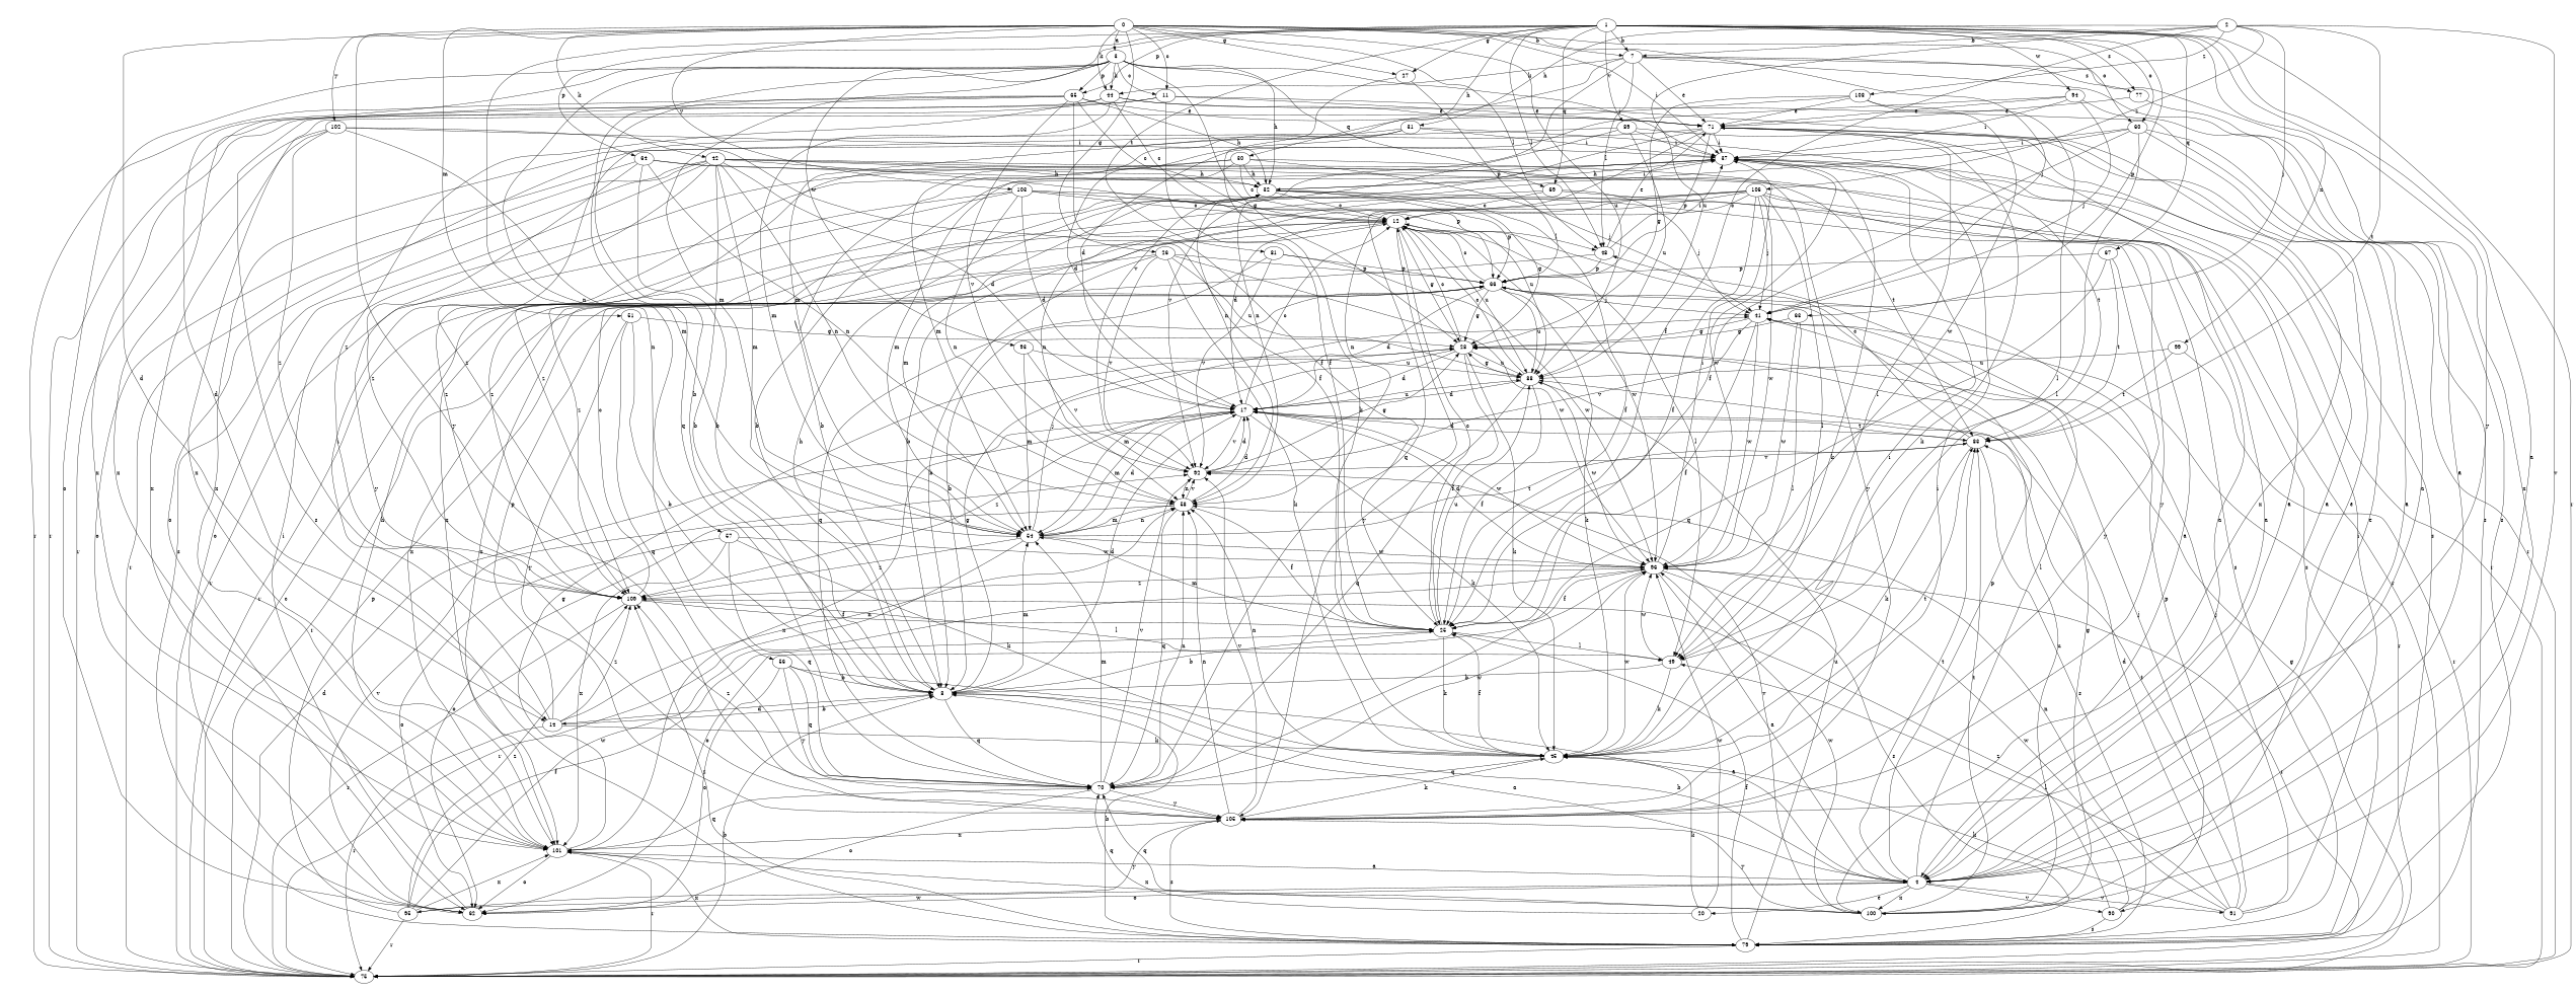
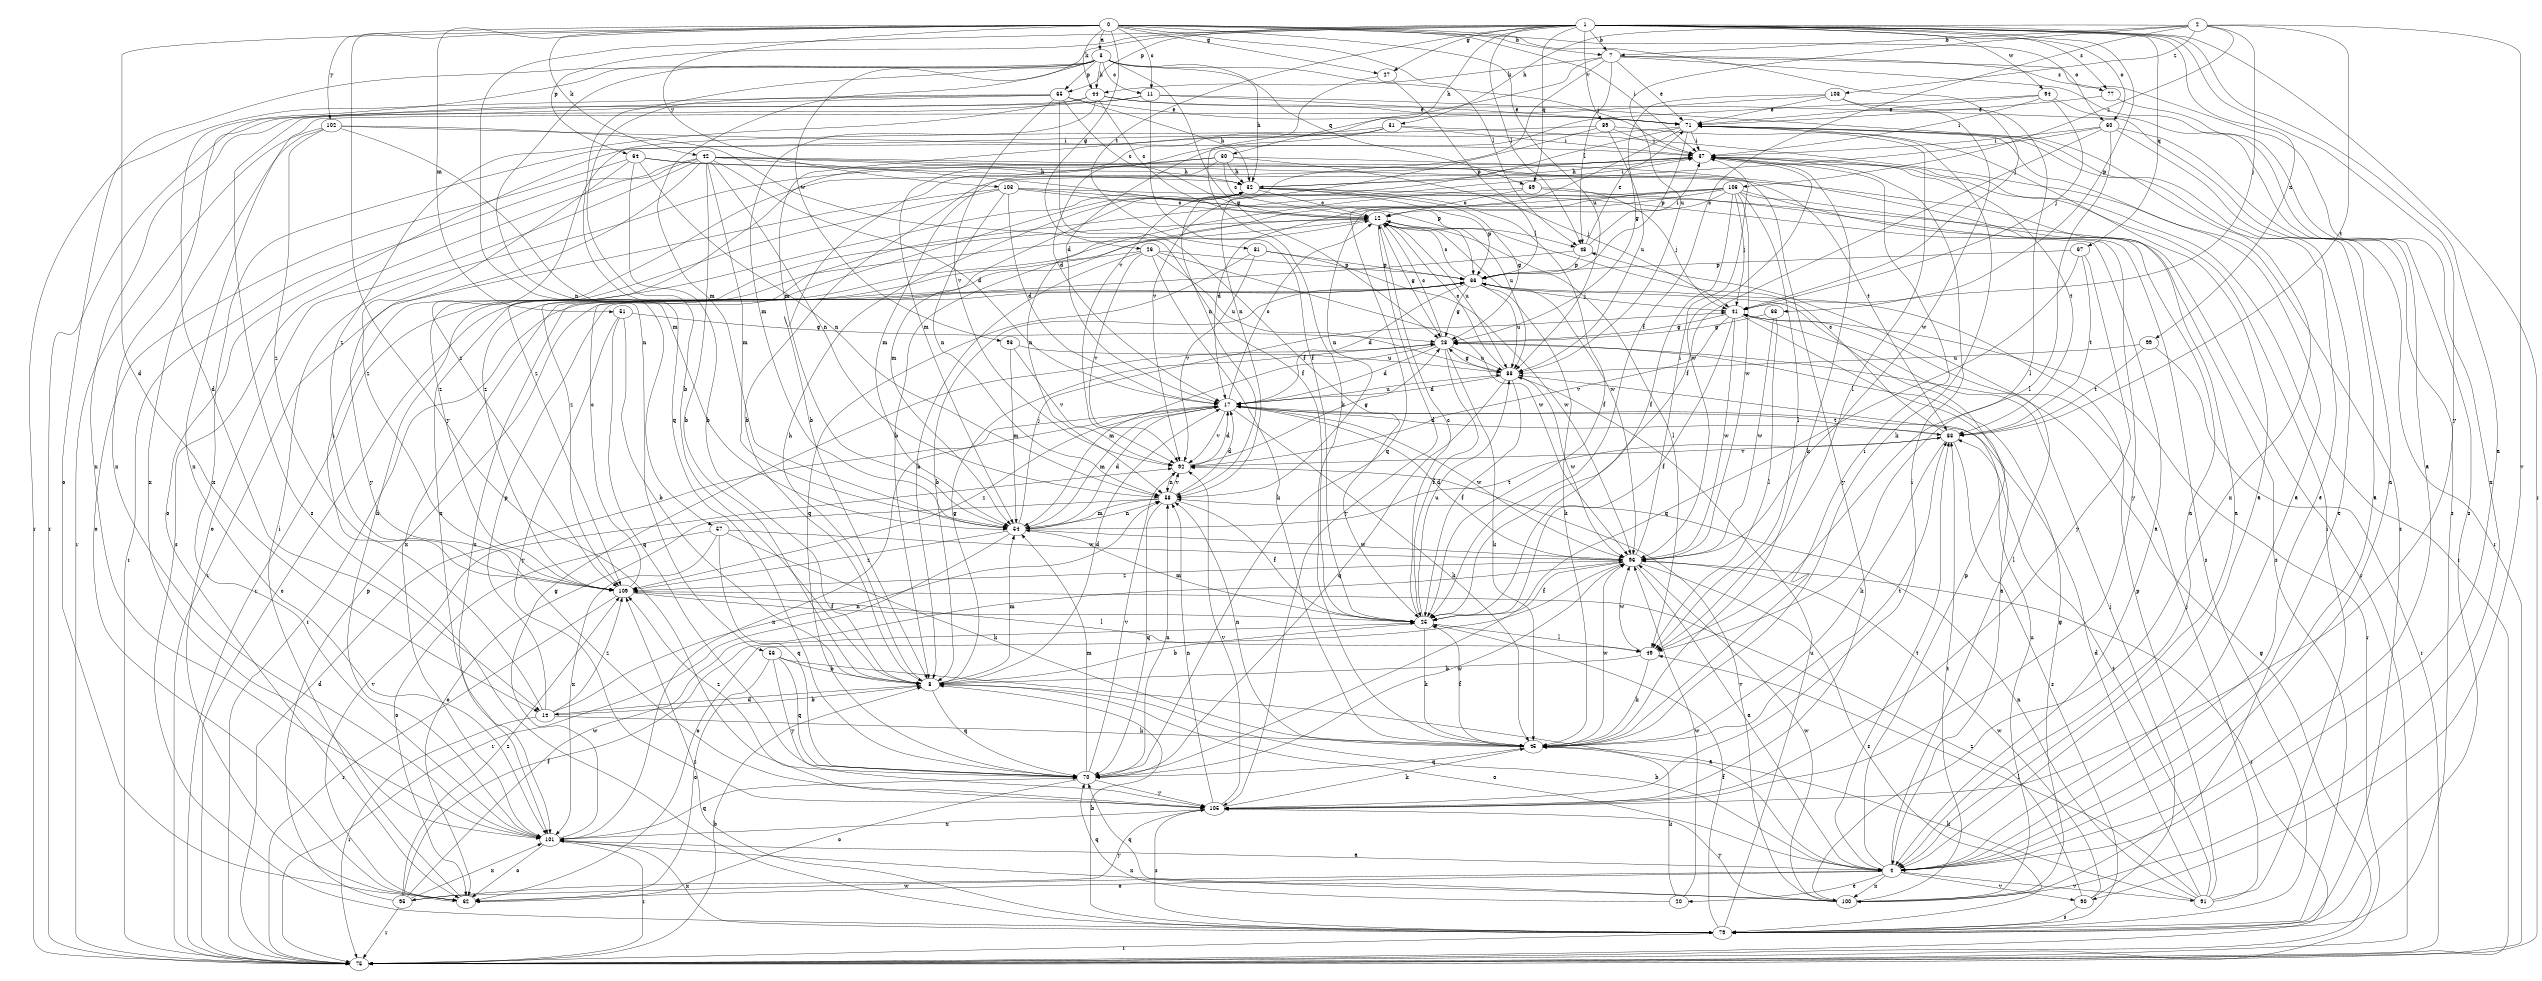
  strict digraph {
    0
    3
    7
    11
    14
    26
    27
    n8 [label=37]
    41
    42
    44
    48
    51
    60
    88
    102
    103
    105
    65
    69
    28
    32
    54
    57
    62
    70
    4
    77
    n29 [label=71]
    100
    92
    25
    79
    101
    75
    8
    66
    109
    45
    58
    96
    83
    17
    12
    49
    1
    30
    56
    63
    64
    67
    81
    89
    93
    94
    99
    90
    20
    91
    95
    2
    31
    106
    108
    0 -> 3 [label=a]
    0 -> 7 [label=b]
    0 -> 11 [label=c]
    0 -> 14 [label=d]
    0 -> 26 [label=g]
    0 -> 27 [label=g]
    0 -> n8 [label=i]
    0 -> 41 [label=j]
    0 -> 42 [label=k]
    0 -> 44 [label=k]
    0 -> 48 [label=l]
    0 -> 51 [label=m]
    0 -> 60 [label=o]
    0 -> 88 [label=u]
    0 -> 102 [label=y]
    0 -> 103 [label=y]
    0 -> 105 [label=y]
    3 -> 11 [label=c]
    3 -> 14 [label=d]
    3 -> n8 [label=i]
    3 -> 44 [label=k]
    3 -> 65 [label=p]
    3 -> 69 [label=q]
    3 -> 28 [label=g]
    3 -> 32 [label=h]
    3 -> 54 [label=m]
    3 -> 57 [label=n]
    3 -> 62 [label=o]
    3 -> 70 [label=q]
    7 -> 44 [label=k]
    7 -> 48 [label=l]
    7 -> 54 [label=m]
    7 -> 4 [label=a]
    7 -> 77 [label=s]
    7 -> n29 [label=e]
    7 -> 100 [label=x]
    7 -> 92 [label=v]
    11 -> n29 [label=e]
    11 -> 100 [label=x]
    11 -> 25 [label=f]
    11 -> 79 [label=s]
    11 -> 101 [label=x]
    14 -> n8 [label=i]
    14 -> 75 [label=r]
    14 -> 8 [label=b]
    14 -> 66 [label=p]
    14 -> 109 [label=z]
    14 -> 45 [label=k]
    14 -> 58 [label=n]
    26 -> 88 [label=u]
    26 -> 92 [label=v]
    26 -> 101 [label=x]
    26 -> 8 [label=b]
    26 -> 66 [label=p]
    26 -> 45 [label=k]
    26 -> 96 [label=w]
    27 -> 66 [label=p]
    27 -> 45 [label=k]
    n8 -> 32 [label=h]
    n8 -> 75 [label=r]
    n8 -> 8 [label=b]
    n8 -> 45 [label=k]
    n8 -> 96 [label=w]
    n8 -> 83 [label=t]
    41 -> 28 [label=g]
+   41 -> 4 [label=a]
    41 -> 92 [label=v]
    41 -> 25 [label=f]
    41 -> 75 [label=r]
    41 -> 96 [label=w]
    42 -> 105 [label=y]
    42 -> 32 [label=h]
    42 -> 54 [label=m]
    42 -> 62 [label=o]
    42 -> 4 [label=a]
    42 -> 79 [label=s]
    42 -> 75 [label=r]
    42 -> 8 [label=b]
    42 -> 66 [label=p]
    42 -> 58 [label=n]
    42 -> 83 [label=t]
    42 -> 17 [label=d]
    44 -> 54 [label=m]
    44 -> 4 [label=a]
    44 -> n29 [label=e]
    44 -> 75 [label=r]
    44 -> 109 [label=z]
    44 -> 12 [label=c]
    48 -> n8 [label=i]
    48 -> n29 [label=e]
    48 -> 101 [label=x]
    48 -> 66 [label=p]
    51 -> 105 [label=y]
    51 -> 28 [label=g]
    51 -> 70 [label=q]
    51 -> 8 [label=b]
    60 -> n8 [label=i]
    60 -> 4 [label=a]
    60 -> 92 [label=v]
    60 -> 25 [label=f]
    60 -> 75 [label=r]
    60 -> 49 [label=l]
    88 -> 28 [label=g]
    88 -> 70 [label=q]
    88 -> 25 [label=f]
    88 -> 96 [label=w]
    88 -> 17 [label=d]
    88 -> 12 [label=c]
    102 -> n8 [label=i]
    102 -> 54 [label=m]
    102 -> 25 [label=f]
    102 -> 101 [label=x]
    102 -> 75 [label=r]
    102 -> 109 [label=z]
    103 -> 88 [label=u]
    103 -> 4 [label=a]
    103 -> 75 [label=r]
    103 -> 109 [label=z]
    103 -> 58 [label=n]
    103 -> 17 [label=d]
    103 -> 12 [label=c]
    105 -> n8 [label=i]
    105 -> 92 [label=v]
    105 -> 79 [label=s]
    105 -> 101 [label=x]
    105 -> 45 [label=k]
    105 -> 58 [label=n]
    65 -> 32 [label=h]
    65 -> n29 [label=e]
    65 -> 92 [label=v]
    65 -> 25 [label=f]
    65 -> 101 [label=x]
    65 -> 75 [label=r]
    65 -> 8 [label=b]
    65 -> 12 [label=c]
    69 -> 41 [label=j]
    69 -> 79 [label=s]
    69 -> 58 [label=n]
    69 -> 12 [label=c]
    28 -> 88 [label=u]
    28 -> 54 [label=m]
    28 -> 25 [label=f]
    28 -> 45 [label=k]
    28 -> 17 [label=d]
    28 -> 12 [label=c]
    32 -> n8 [label=i]
    32 -> 28 [label=g]
    32 -> 54 [label=m]
    32 -> 25 [label=f]
    32 -> 75 [label=r]
    32 -> 66 [label=p]
    32 -> 109 [label=z]
    32 -> 12 [label=c]
    54 -> 41 [label=j]
    54 -> 75 [label=r]
    54 -> 109 [label=z]
    54 -> 58 [label=n]
    54 -> 96 [label=w]
    54 -> 83 [label=t]
    54 -> 17 [label=d]
    57 -> 62 [label=o]
    57 -> 70 [label=q]
    57 -> 101 [label=x]
    57 -> 45 [label=k]
    57 -> 96 [label=w]
    62 -> n8 [label=i]
    62 -> 92 [label=v]
    70 -> 105 [label=y]
    70 -> 54 [label=m]
    70 -> 62 [label=o]
    70 -> 92 [label=v]
    70 -> 109 [label=z]
    70 -> 58 [label=n]
    70 -> 96 [label=w]
    4 -> 48 [label=l]
    4 -> 62 [label=o]
    4 -> n29 [label=e]
    4 -> 100 [label=x]
    4 -> 8 [label=b]
    4 -> 66 [label=p]
    4 -> 83 [label=t]
    4 -> 90 [label=v]
    4 -> 20 [label=e]
    4 -> 91 [label=v]
    4 -> 95 [label=w]
    77 -> n29 [label=e]
    77 -> 79 [label=s]
    n29 -> n8 [label=i]
    n29 -> 62 [label=o]
    n29 -> 70 [label=q]
    n29 -> 4 [label=a]
    n29 -> 66 [label=p]
    n29 -> 45 [label=k]
    n29 -> 58 [label=n]
    n29 -> 49 [label=l]
    100 -> 88 [label=u]
    100 -> 105 [label=y]
    100 -> 28 [label=g]
    100 -> 70 [label=q]
    100 -> n29 [label=e]
    100 -> 92 [label=v]
    100 -> 101 [label=x]
    100 -> 96 [label=w]
    100 -> 83 [label=t]
    92 -> 28 [label=g]
    92 -> 58 [label=n]
    92 -> 17 [label=d]
    25 -> 88 [label=u]
    25 -> 54 [label=m]
    25 -> 8 [label=b]
    25 -> 45 [label=k]
    25 -> 12 [label=c]
    25 -> 49 [label=l]
    79 -> 88 [label=u]
    79 -> 25 [label=f]
    79 -> 101 [label=x]
    79 -> 75 [label=r]
    79 -> 8 [label=b]
    79 -> 109 [label=z]
    101 -> 28 [label=g]
    101 -> 32 [label=h]
    101 -> 62 [label=o]
    101 -> 70 [label=q]
    101 -> 4 [label=a]
    101 -> 75 [label=r]
    75 -> 28 [label=g]
    75 -> 8 [label=b]
    75 -> 17 [label=d]
    75 -> 12 [label=c]
    8 -> 14 [label=d]
    8 -> 28 [label=g]
    8 -> 32 [label=h]
    8 -> 54 [label=m]
    8 -> 70 [label=q]
    8 -> 4 [label=a]
    8 -> 17 [label=d]
    66 -> 41 [label=j]
    66 -> 88 [label=u]
    66 -> 28 [label=g]
    66 -> 75 [label=r]
    66 -> 8 [label=b]
    66 -> 45 [label=k]
    66 -> 17 [label=d]
    66 -> 12 [label=c]
    109 -> 25 [label=f]
    109 -> 75 [label=r]
    109 -> 12 [label=c]
    109 -> 49 [label=l]
    45 -> n8 [label=i]
    45 -> 70 [label=q]
    45 -> 25 [label=f]
    45 -> 58 [label=n]
    45 -> 96 [label=w]
    45 -> 83 [label=t]
    58 -> 54 [label=m]
    58 -> 62 [label=o]
    58 -> 70 [label=q]
    58 -> 92 [label=v]
    58 -> 25 [label=f]
    58 -> 17 [label=d]
    96 -> n8 [label=i]
    96 -> 62 [label=o]
    96 -> 4 [label=a]
    96 -> 25 [label=f]
    96 -> 79 [label=s]
    96 -> 75 [label=r]
    96 -> 109 [label=z]
    96 -> 17 [label=d]
    83 -> 92 [label=v]
    83 -> 79 [label=s]
    83 -> 45 [label=k]
    83 -> 17 [label=d]
    83 -> 12 [label=c]
    17 -> 88 [label=u]
    17 -> 54 [label=m]
    17 -> 92 [label=v]
    17 -> 101 [label=x]
    17 -> 109 [label=z]
    17 -> 45 [label=k]
    17 -> 96 [label=w]
    17 -> 83 [label=t]
    17 -> 12 [label=c]
    12 -> 48 [label=l]
    12 -> 88 [label=u]
    12 -> 105 [label=y]
    12 -> 28 [label=g]
    12 -> 75 [label=r]
    12 -> 109 [label=z]
    12 -> 96 [label=w]
    12 -> 49 [label=l]
    49 -> 8 [label=b]
    49 -> 45 [label=k]
    49 -> 96 [label=w]
    1 -> 7 [label=b]
    1 -> 27 [label=g]
    1 -> 48 [label=l]
    1 -> 60 [label=o]
    1 -> 105 [label=y]
    1 -> 65 [label=p]
    1 -> 69 [label=q]
    1 -> 4 [label=a]
    1 -> 77 [label=s]
    1 -> 75 [label=r]
    1 -> 30 [label=h]
    1 -> 56 [label=n]
    1 -> 63 [label=p]
    1 -> 64 [label=p]
    1 -> 67 [label=q]
    1 -> 81 [label=t]
    1 -> 89 [label=v]
    1 -> 93 [label=w]
    1 -> 94 [label=w]
    1 -> 99 [label=x]
    30 -> 41 [label=j]
    30 -> 105 [label=y]
    30 -> 32 [label=h]
    30 -> 54 [label=m]
    30 -> 8 [label=b]
    30 -> 109 [label=z]
    30 -> 12 [label=c]
    56 -> 105 [label=y]
    56 -> 62 [label=o]
    56 -> 70 [label=q]
    56 -> 4 [label=a]
    56 -> 8 [label=b]
    63 -> 28 [label=g]
    63 -> 96 [label=w]
    63 -> 49 [label=l]
    64 -> 32 [label=h]
    64 -> 62 [label=o]
    64 -> 4 [label=a]
    64 -> 8 [label=b]
    64 -> 109 [label=z]
    64 -> 58 [label=n]
    67 -> 105 [label=y]
    67 -> 70 [label=q]
    67 -> 66 [label=p]
    67 -> 83 [label=t]
    81 -> 70 [label=q]
    81 -> 92 [label=v]
    81 -> 66 [label=p]
    81 -> 96 [label=w]
    89 -> n8 [label=i]
    89 -> 88 [label=u]
    89 -> 4 [label=a]
    89 -> 101 [label=x]
    89 -> 58 [label=n]
    93 -> 88 [label=u]
    93 -> 54 [label=m]
    93 -> 92 [label=v]
    94 -> n8 [label=i]
    94 -> 41 [label=j]
    94 -> n29 [label=e]
    94 -> 79 [label=s]
    94 -> 17 [label=d]
    99 -> 88 [label=u]
    99 -> 75 [label=r]
    99 -> 83 [label=t]
    90 -> 41 [label=j]
    90 -> 79 [label=s]
    90 -> 109 [label=z]
    90 -> 96 [label=w]
    20 -> 70 [label=q]
    20 -> 45 [label=k]
    20 -> 96 [label=w]
    91 -> n8 [label=i]
    91 -> 41 [label=j]
    91 -> 66 [label=p]
    91 -> 45 [label=k]
    91 -> 58 [label=n]
    91 -> 83 [label=t]
    91 -> 17 [label=d]
    91 -> 49 [label=l]
    95 -> 105 [label=y]
    95 -> 25 [label=f]
    95 -> 101 [label=x]
    95 -> 75 [label=r]
    95 -> 66 [label=p]
    95 -> 109 [label=z]
    95 -> 96 [label=w]
    2 -> 7 [label=b]
    2 -> 41 [label=j]
    2 -> 88 [label=u]
    2 -> 25 [label=f]
    2 -> 83 [label=t]
    2 -> 90 [label=v]
    2 -> 31 [label=h]
    2 -> 106 [label=z]
    2 -> 108 [label=z]
    31 -> n8 [label=i]
    31 -> 54 [label=m]
    31 -> 79 [label=s]
    31 -> 109 [label=z]
    31 -> 17 [label=d]
    106 -> 41 [label=j]
    106 -> 105 [label=y]
    106 -> 25 [label=f]
    106 -> 79 [label=s]
    106 -> 101 [label=x]
    106 -> 8 [label=b]
    106 -> 58 [label=n]
    106 -> 96 [label=w]
    106 -> 17 [label=d]
    106 -> 12 [label=c]
    106 -> 49 [label=l]
    108 -> 28 [label=g]
    108 -> n29 [label=e]
    108 -> 101 [label=x]
    108 -> 96 [label=w]
    108 -> 49 [label=l]
  }
